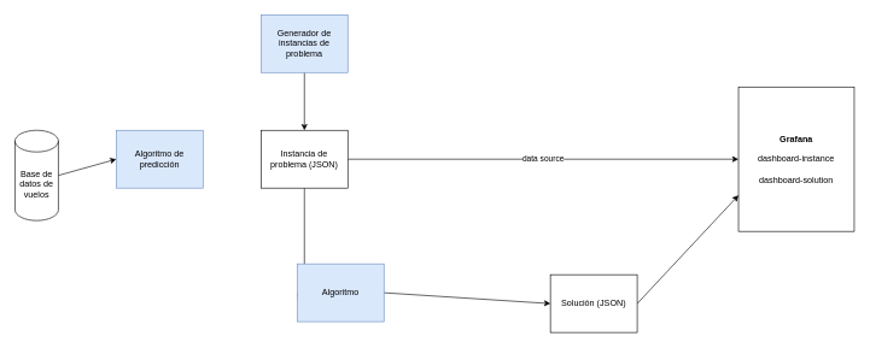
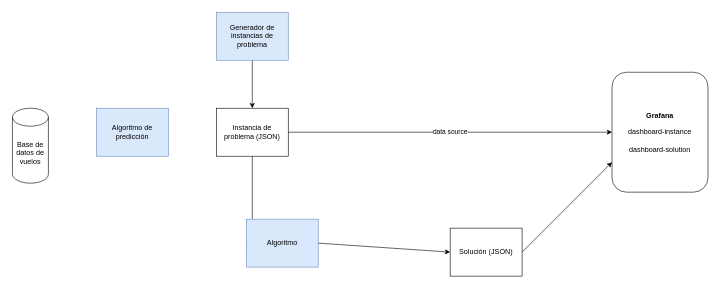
  <mxCell id="0" />
  <mxCell id="1" parent="0" />
- <mxCell id="2" value="&lt;b&gt;Grafana&lt;/b&gt;&lt;br&gt;&lt;br&gt;dashboard-instance&lt;br&gt;&lt;br&gt;dashboard-solution" style="rounded=0;whiteSpace=wrap;html=1;" parent="1" vertex="1"><mxGeometry x="1020" y="120" width="160" height="200" as="geometry" /></mxCell>
+ <mxCell id="2" value="&lt;b&gt;Grafana&lt;/b&gt;&lt;br&gt;&lt;br&gt;dashboard-instance&lt;br&gt;&lt;br&gt;dashboard-solution" style="whiteSpace=wrap;html=1;rounded=1;" parent="1" vertex="1"><mxGeometry x="1020" y="120" width="160" height="200" as="geometry" /></mxCell>
  <mxCell id="3" style="edgeStyle=none;html=1;exitX=0.5;exitY=1;exitDx=0;exitDy=0;entryX=0.5;entryY=0;entryDx=0;entryDy=0;" parent="1" source="4" target="7" edge="1"><mxGeometry relative="1" as="geometry" /></mxCell>
  <mxCell id="4" value="Generador de instancias de problema" style="rounded=0;whiteSpace=wrap;html=1;fillColor=#dae8fc;strokeColor=#6c8ebf;" parent="1" vertex="1"><mxGeometry x="360" y="20" width="120" height="80" as="geometry" /></mxCell>
  <mxCell id="5" value="data source" style="edgeStyle=none;html=1;entryX=0;entryY=0.5;entryDx=0;entryDy=0;" parent="1" source="7" target="2" edge="1"><mxGeometry relative="1" as="geometry" /></mxCell>
  <mxCell id="6" style="edgeStyle=none;html=1;exitX=0.5;exitY=1;exitDx=0;exitDy=0;entryX=0;entryY=0.5;entryDx=0;entryDy=0;" parent="1" source="7" target="9" edge="1"><mxGeometry relative="1" as="geometry"><Array as="points"><mxPoint x="420" y="420" /></Array></mxGeometry></mxCell>
  <mxCell id="7" value="Instancia de problema (JSON)" style="rounded=0;whiteSpace=wrap;html=1;" parent="1" vertex="1"><mxGeometry x="360" y="180" width="120" height="80" as="geometry" /></mxCell>
  <mxCell id="8" style="edgeStyle=none;html=1;exitX=1;exitY=0.5;exitDx=0;exitDy=0;entryX=0;entryY=0.5;entryDx=0;entryDy=0;" parent="1" source="9" target="11" edge="1"><mxGeometry relative="1" as="geometry" /></mxCell>
  <mxCell id="9" value="Algoritmo" style="rounded=0;whiteSpace=wrap;html=1;fillColor=#dae8fc;strokeColor=#6c8ebf;" parent="1" vertex="1"><mxGeometry x="410" y="365" width="120" height="80" as="geometry" /></mxCell>
  <mxCell id="10" style="edgeStyle=none;html=1;exitX=1;exitY=0.5;exitDx=0;exitDy=0;entryX=0;entryY=0.75;entryDx=0;entryDy=0;" parent="1" source="11" target="2" edge="1"><mxGeometry relative="1" as="geometry" /></mxCell>
- <mxCell id="11" value="Solución (JSON)" style="rounded=0;whiteSpace=wrap;html=1;" parent="1" vertex="1"><mxGeometry x="760" y="380" width="120" height="80" as="geometry" /></mxCell>
- <mxCell id="12" style="edgeStyle=none;html=1;exitX=1;exitY=0.5;exitDx=0;exitDy=0;exitPerimeter=0;entryX=0;entryY=0.5;entryDx=0;entryDy=0;" parent="1" source="13" target="14" edge="1"><mxGeometry relative="1" as="geometry" /></mxCell>
+ <mxCell id="11" value="Solución (JSON)" style="rounded=0;whiteSpace=wrap;html=1;" parent="1" vertex="1"><mxGeometry x="750" y="380" width="120" height="80" as="geometry" /></mxCell>
  <mxCell id="13" value="Base de datos de vuelos" style="shape=cylinder3;whiteSpace=wrap;html=1;boundedLbl=1;backgroundOutline=1;size=15;" parent="1" vertex="1"><mxGeometry x="20" y="180" width="60" height="125" as="geometry" /></mxCell>
  <mxCell id="14" value="Algoritmo de predicción" style="rounded=0;whiteSpace=wrap;html=1;fillColor=#dae8fc;strokeColor=#6c8ebf;" parent="1" vertex="1"><mxGeometry x="160" y="180" width="120" height="80" as="geometry" /></mxCell>
